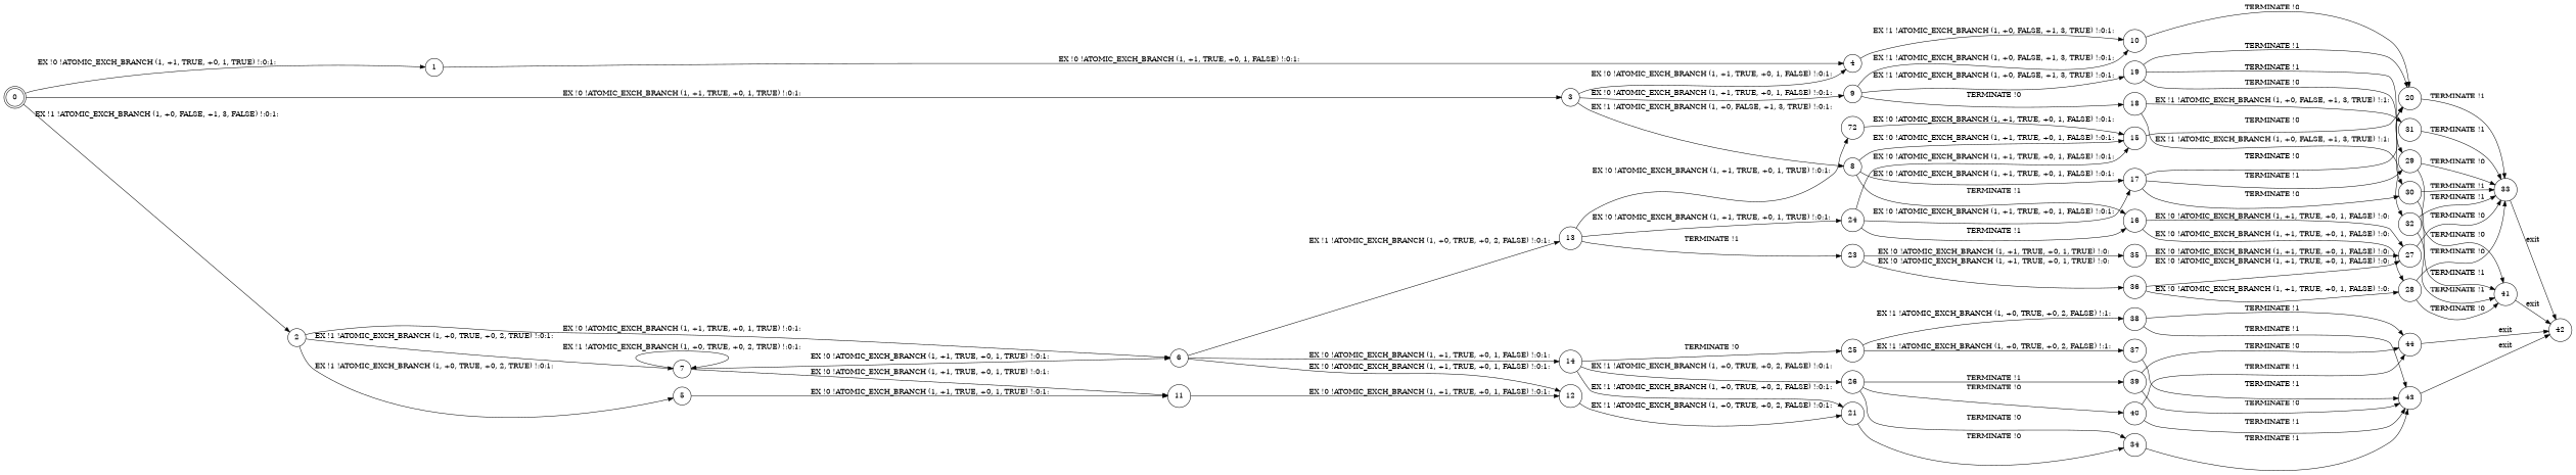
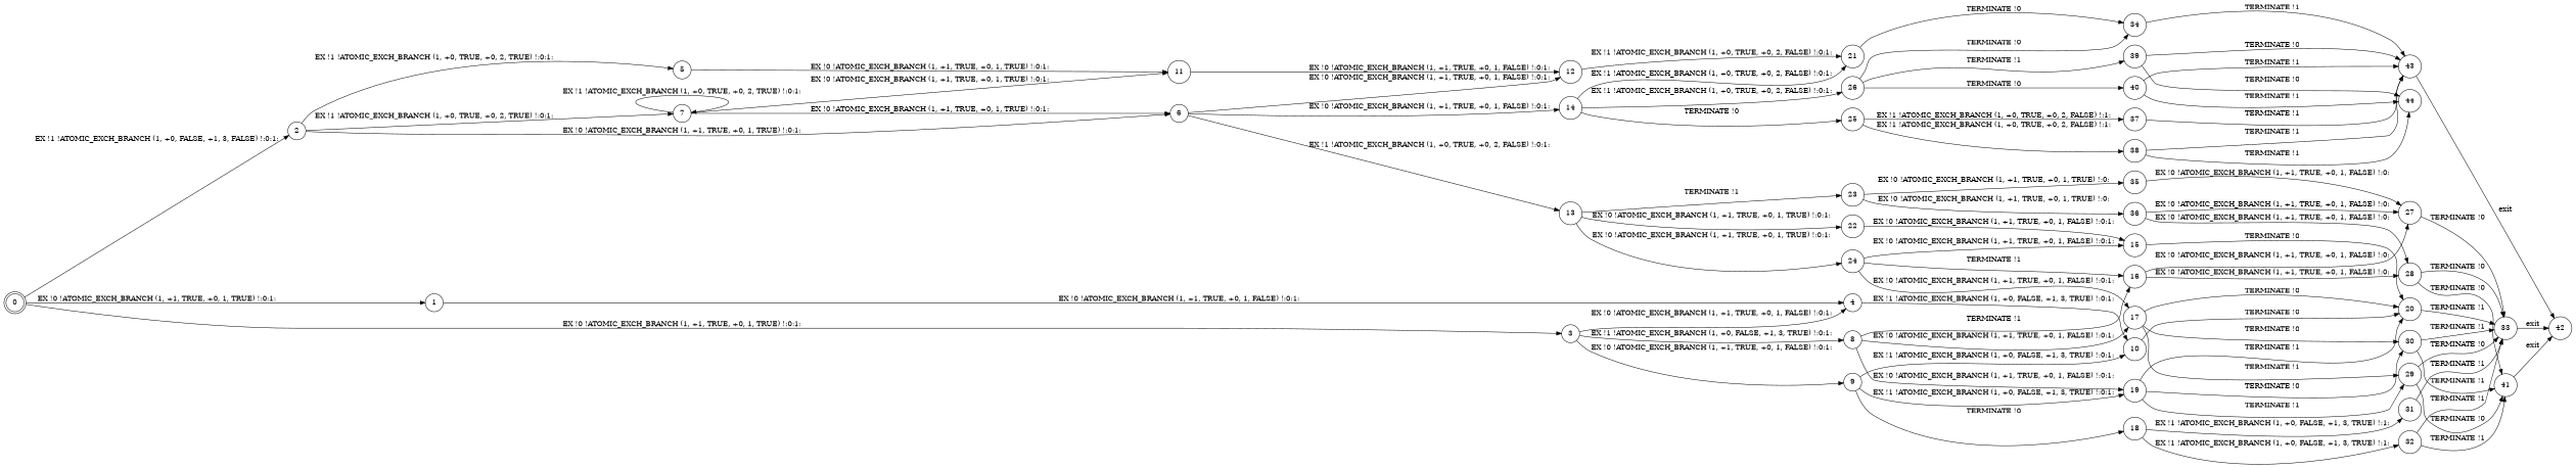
  digraph {
    rankdir=LR
    node [shape=circle]
    0 [peripheries=2]
    1
    2
    3
    4
    5
    6
    7
    8
    9
    10
    11
    12
    13
    14
    15
    16
    17
    18
    19
    20
    21
-   22 [label=72]
+   22
    23
    24
    25
    26
    27
    28
    29
    30
    31
    32
    33
    34
    35
    36
    37
    38
    39
    40
    41
    42
    43
    44
    0 -> 1 [label="EX !0 !ATOMIC_EXCH_BRANCH (1, +1, TRUE, +0, 1, TRUE) !:0:1:"]
    0 -> 2 [label="EX !1 !ATOMIC_EXCH_BRANCH (1, +0, FALSE, +1, 3, FALSE) !:0:1:"]
    0 -> 3 [label="EX !0 !ATOMIC_EXCH_BRANCH (1, +1, TRUE, +0, 1, TRUE) !:0:1:"]
    1 -> 4 [label="EX !0 !ATOMIC_EXCH_BRANCH (1, +1, TRUE, +0, 1, FALSE) !:0:1:"]
    2 -> 5 [label="EX !1 !ATOMIC_EXCH_BRANCH (1, +0, TRUE, +0, 2, TRUE) !:0:1:"]
    2 -> 6 [label="EX !0 !ATOMIC_EXCH_BRANCH (1, +1, TRUE, +0, 1, TRUE) !:0:1:"]
    2 -> 7 [label="EX !1 !ATOMIC_EXCH_BRANCH (1, +0, TRUE, +0, 2, TRUE) !:0:1:"]
    3 -> 4 [label="EX !0 !ATOMIC_EXCH_BRANCH (1, +1, TRUE, +0, 1, FALSE) !:0:1:"]
    3 -> 8 [label="EX !1 !ATOMIC_EXCH_BRANCH (1, +0, FALSE, +1, 3, TRUE) !:0:1:"]
    3 -> 9 [label="EX !0 !ATOMIC_EXCH_BRANCH (1, +1, TRUE, +0, 1, FALSE) !:0:1:"]
    4 -> 10 [label="EX !1 !ATOMIC_EXCH_BRANCH (1, +0, FALSE, +1, 3, TRUE) !:0:1:"]
    5 -> 11 [label="EX !0 !ATOMIC_EXCH_BRANCH (1, +1, TRUE, +0, 1, TRUE) !:0:1:"]
    6 -> 12 [label="EX !0 !ATOMIC_EXCH_BRANCH (1, +1, TRUE, +0, 1, FALSE) !:0:1:"]
    6 -> 13 [label="EX !1 !ATOMIC_EXCH_BRANCH (1, +0, TRUE, +0, 2, FALSE) !:0:1:"]
    6 -> 14 [label="EX !0 !ATOMIC_EXCH_BRANCH (1, +1, TRUE, +0, 1, FALSE) !:0:1:"]
    7 -> 6 [label="EX !0 !ATOMIC_EXCH_BRANCH (1, +1, TRUE, +0, 1, TRUE) !:0:1:"]
    7 -> 7 [label="EX !1 !ATOMIC_EXCH_BRANCH (1, +0, TRUE, +0, 2, TRUE) !:0:1:"]
    7 -> 11 [label="EX !0 !ATOMIC_EXCH_BRANCH (1, +1, TRUE, +0, 1, TRUE) !:0:1:"]
-   8 -> 15 [label="EX !0 !ATOMIC_EXCH_BRANCH (1, +1, TRUE, +0, 1, FALSE) !:0:1:"]
+   8 -> 19 [label="EX !0 !ATOMIC_EXCH_BRANCH (1, +1, TRUE, +0, 1, FALSE) !:0:1:"]
    8 -> 16 [label="TERMINATE !1"]
    8 -> 17 [label="EX !0 !ATOMIC_EXCH_BRANCH (1, +1, TRUE, +0, 1, FALSE) !:0:1:"]
    9 -> 10 [label="EX !1 !ATOMIC_EXCH_BRANCH (1, +0, FALSE, +1, 3, TRUE) !:0:1:"]
    9 -> 18 [label="TERMINATE !0"]
    9 -> 19 [label="EX !1 !ATOMIC_EXCH_BRANCH (1, +0, FALSE, +1, 3, TRUE) !:0:1:"]
    10 -> 20 [label="TERMINATE !0"]
    11 -> 12 [label="EX !0 !ATOMIC_EXCH_BRANCH (1, +1, TRUE, +0, 1, FALSE) !:0:1:"]
    12 -> 21 [label="EX !1 !ATOMIC_EXCH_BRANCH (1, +0, TRUE, +0, 2, FALSE) !:0:1:"]
    13 -> 22 [label="EX !0 !ATOMIC_EXCH_BRANCH (1, +1, TRUE, +0, 1, TRUE) !:0:1:"]
    13 -> 23 [label="TERMINATE !1"]
    13 -> 24 [label="EX !0 !ATOMIC_EXCH_BRANCH (1, +1, TRUE, +0, 1, TRUE) !:0:1:"]
    14 -> 21 [label="EX !1 !ATOMIC_EXCH_BRANCH (1, +0, TRUE, +0, 2, FALSE) !:0:1:"]
    14 -> 25 [label="TERMINATE !0"]
    14 -> 26 [label="EX !1 !ATOMIC_EXCH_BRANCH (1, +0, TRUE, +0, 2, FALSE) !:0:1:"]
    15 -> 20 [label="TERMINATE !0"]
    16 -> 27 [label="EX !0 !ATOMIC_EXCH_BRANCH (1, +1, TRUE, +0, 1, FALSE) !:0:"]
    16 -> 28 [label="EX !0 !ATOMIC_EXCH_BRANCH (1, +1, TRUE, +0, 1, FALSE) !:0:"]
    17 -> 20 [label="TERMINATE !0"]
    17 -> 29 [label="TERMINATE !1"]
    17 -> 30 [label="TERMINATE !0"]
    18 -> 31 [label="EX !1 !ATOMIC_EXCH_BRANCH (1, +0, FALSE, +1, 3, TRUE) !:1:"]
    18 -> 32 [label="EX !1 !ATOMIC_EXCH_BRANCH (1, +0, FALSE, +1, 3, TRUE) !:1:"]
    19 -> 20 [label="TERMINATE !1"]
    19 -> 29 [label="TERMINATE !1"]
    19 -> 30 [label="TERMINATE !0"]
    20 -> 33 [label="TERMINATE !1"]
    21 -> 34 [label="TERMINATE !0"]
    22 -> 15 [label="EX !0 !ATOMIC_EXCH_BRANCH (1, +1, TRUE, +0, 1, FALSE) !:0:1:"]
    23 -> 35 [label="EX !0 !ATOMIC_EXCH_BRANCH (1, +1, TRUE, +0, 1, TRUE) !:0:"]
    23 -> 36 [label="EX !0 !ATOMIC_EXCH_BRANCH (1, +1, TRUE, +0, 1, TRUE) !:0:"]
    24 -> 15 [label="EX !0 !ATOMIC_EXCH_BRANCH (1, +1, TRUE, +0, 1, FALSE) !:0:1:"]
    24 -> 16 [label="TERMINATE !1"]
    24 -> 17 [label="EX !0 !ATOMIC_EXCH_BRANCH (1, +1, TRUE, +0, 1, FALSE) !:0:1:"]
    25 -> 37 [label="EX !1 !ATOMIC_EXCH_BRANCH (1, +0, TRUE, +0, 2, FALSE) !:1:"]
    25 -> 38 [label="EX !1 !ATOMIC_EXCH_BRANCH (1, +0, TRUE, +0, 2, FALSE) !:1:"]
    26 -> 34 [label="TERMINATE !0"]
    26 -> 39 [label="TERMINATE !1"]
    26 -> 40 [label="TERMINATE !0"]
    27 -> 33 [label="TERMINATE !0"]
    28 -> 33 [label="TERMINATE !0"]
    28 -> 41 [label="TERMINATE !0"]
    29 -> 33 [label="TERMINATE !0"]
    29 -> 41 [label="TERMINATE !0"]
    30 -> 33 [label="TERMINATE !1"]
    30 -> 41 [label="TERMINATE !1"]
    31 -> 33 [label="TERMINATE !1"]
    32 -> 33 [label="TERMINATE !1"]
    32 -> 41 [label="TERMINATE !1"]
    33 -> 42 [label=exit]
    34 -> 43 [label="TERMINATE !1"]
    35 -> 27 [label="EX !0 !ATOMIC_EXCH_BRANCH (1, +1, TRUE, +0, 1, FALSE) !:0:"]
    36 -> 27 [label="EX !0 !ATOMIC_EXCH_BRANCH (1, +1, TRUE, +0, 1, FALSE) !:0:"]
    36 -> 28 [label="EX !0 !ATOMIC_EXCH_BRANCH (1, +1, TRUE, +0, 1, FALSE) !:0:"]
    37 -> 43 [label="TERMINATE !1"]
    38 -> 43 [label="TERMINATE !1"]
    38 -> 44 [label="TERMINATE !1"]
    39 -> 43 [label="TERMINATE !0"]
    39 -> 44 [label="TERMINATE !0"]
    40 -> 43 [label="TERMINATE !1"]
    40 -> 44 [label="TERMINATE !1"]
    41 -> 42 [label=exit]
    43 -> 42 [label=exit]
-   44 -> 42 [label=exit]
  }
